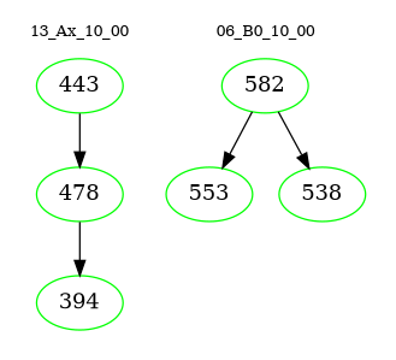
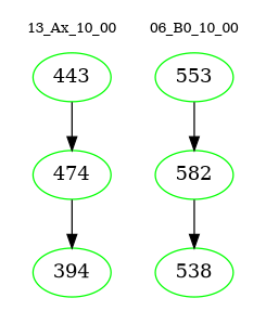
  digraph {
    node [color=green]
    edge [color=black]
    n1 [label=443]
    n2 [label=394]
-   n3 [label=478]
+   n3 [label=474]
    n4 [label=582]
    n5 [label=553]
    n6 [label=538]
    subgraph cluster_1 {
      color=white
      fontsize=10
      label="13_Ax_10_00"
      n1
      n2
      n3
    }
    subgraph cluster_2 {
      color=white
      fontsize=10
      label="06_B0_10_00"
      n4
      n5
      n6
    }
    n1 -> n3
    n3 -> n2
-   n4 -> n5
+   n5 -> n4
    n4 -> n6
  }
